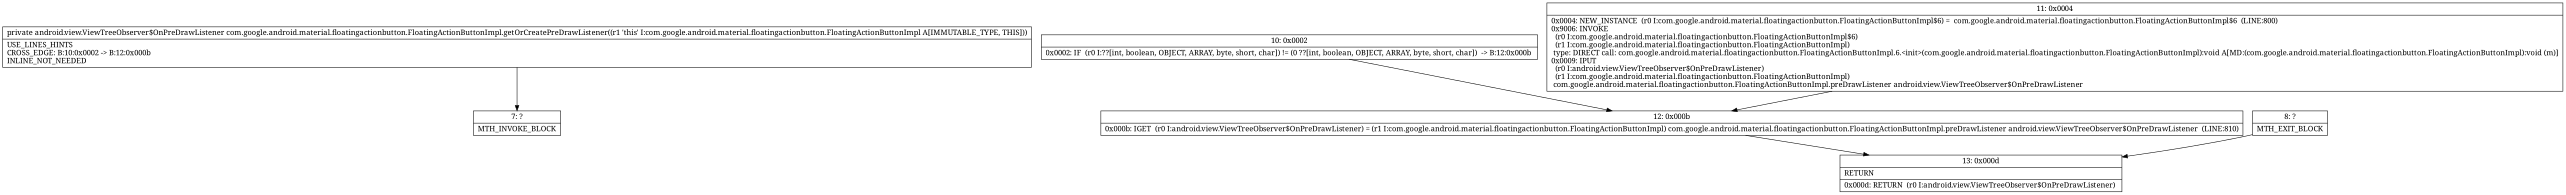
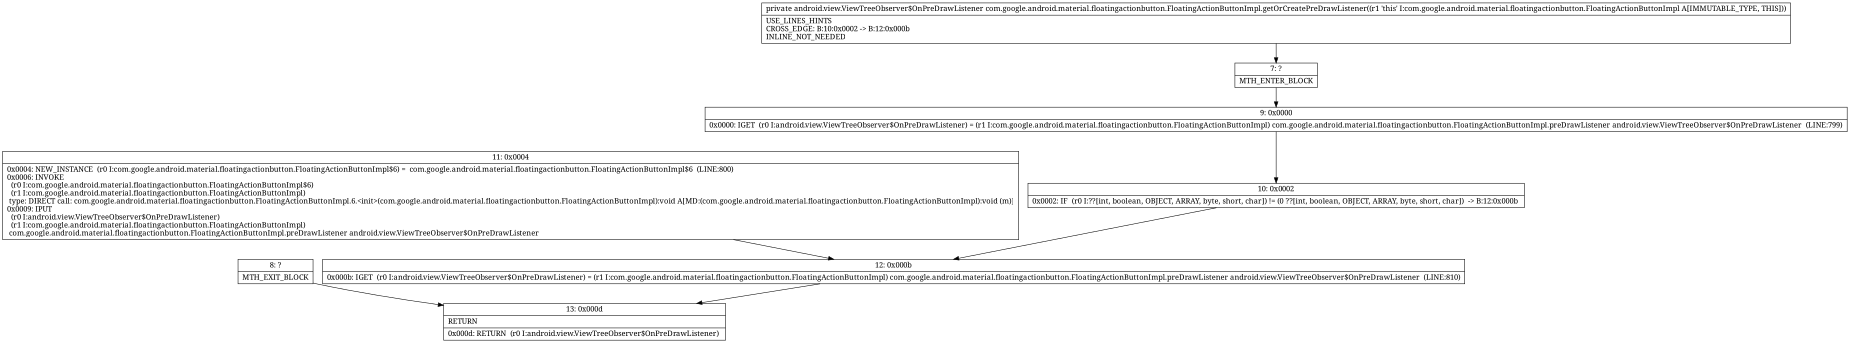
  digraph {
    fontname="Noto Serif"
    node [fontname="Noto Serif" shape=record]
    edge [fontname="Noto Serif"]
-   n1 [label="{7\:\ ?|MTH_INVOKE_BLOCK\l}"]
+   n1 [label="{7\:\ ?|MTH_ENTER_BLOCK\l}"]
+   n2 [label="{9\:\ 0x0000|0x0000: IGET  (r0 I:android.view.ViewTreeObserver$OnPreDrawListener) = (r1 I:com.google.android.material.floatingactionbutton.FloatingActionButtonImpl) com.google.android.material.floatingactionbutton.FloatingActionButtonImpl.preDrawListener android.view.ViewTreeObserver$OnPreDrawListener  (LINE:799)\l}"]
    n3 [label="{10\:\ 0x0002|0x0002: IF  (r0 I:??[int, boolean, OBJECT, ARRAY, byte, short, char]) != (0 ??[int, boolean, OBJECT, ARRAY, byte, short, char])  \-\> B:12:0x000b \l}"]
    n4 [label="{12\:\ 0x000b|0x000b: IGET  (r0 I:android.view.ViewTreeObserver$OnPreDrawListener) = (r1 I:com.google.android.material.floatingactionbutton.FloatingActionButtonImpl) com.google.android.material.floatingactionbutton.FloatingActionButtonImpl.preDrawListener android.view.ViewTreeObserver$OnPreDrawListener  (LINE:810)\l}"]
-   n5 [label="{11\:\ 0x0004|0x0004: NEW_INSTANCE  (r0 I:com.google.android.material.floatingactionbutton.FloatingActionButtonImpl$6) =  com.google.android.material.floatingactionbutton.FloatingActionButtonImpl$6  (LINE:800)\l0x9006: INVOKE  \l  (r0 I:com.google.android.material.floatingactionbutton.FloatingActionButtonImpl$6)\l  (r1 I:com.google.android.material.floatingactionbutton.FloatingActionButtonImpl)\l type: DIRECT call: com.google.android.material.floatingactionbutton.FloatingActionButtonImpl.6.\<init\>(com.google.android.material.floatingactionbutton.FloatingActionButtonImpl):void A[MD:(com.google.android.material.floatingactionbutton.FloatingActionButtonImpl):void (m)]\l0x0009: IPUT  \l  (r0 I:android.view.ViewTreeObserver$OnPreDrawListener)\l  (r1 I:com.google.android.material.floatingactionbutton.FloatingActionButtonImpl)\l com.google.android.material.floatingactionbutton.FloatingActionButtonImpl.preDrawListener android.view.ViewTreeObserver$OnPreDrawListener \l}"]
+   n5 [label="{11\:\ 0x0004|0x0004: NEW_INSTANCE  (r0 I:com.google.android.material.floatingactionbutton.FloatingActionButtonImpl$6) =  com.google.android.material.floatingactionbutton.FloatingActionButtonImpl$6  (LINE:800)\l0x0006: INVOKE  \l  (r0 I:com.google.android.material.floatingactionbutton.FloatingActionButtonImpl$6)\l  (r1 I:com.google.android.material.floatingactionbutton.FloatingActionButtonImpl)\l type: DIRECT call: com.google.android.material.floatingactionbutton.FloatingActionButtonImpl.6.\<init\>(com.google.android.material.floatingactionbutton.FloatingActionButtonImpl):void A[MD:(com.google.android.material.floatingactionbutton.FloatingActionButtonImpl):void (m)]\l0x0009: IPUT  \l  (r0 I:android.view.ViewTreeObserver$OnPreDrawListener)\l  (r1 I:com.google.android.material.floatingactionbutton.FloatingActionButtonImpl)\l com.google.android.material.floatingactionbutton.FloatingActionButtonImpl.preDrawListener android.view.ViewTreeObserver$OnPreDrawListener \l}"]
    n6 [label="{13\:\ 0x000d|RETURN\l|0x000d: RETURN  (r0 I:android.view.ViewTreeObserver$OnPreDrawListener) \l}"]
    n7 [label="{8\:\ ?|MTH_EXIT_BLOCK\l}"]
    n8 [label="{private android.view.ViewTreeObserver$OnPreDrawListener com.google.android.material.floatingactionbutton.FloatingActionButtonImpl.getOrCreatePreDrawListener((r1 'this' I:com.google.android.material.floatingactionbutton.FloatingActionButtonImpl A[IMMUTABLE_TYPE, THIS]))  | USE_LINES_HINTS\lCROSS_EDGE: B:10:0x0002 \-\> B:12:0x000b\lINLINE_NOT_NEEDED\l}"]
+   n1 -> n2
+   n2 -> n3
    n3 -> n4
    n4 -> n6
    n5 -> n4
    n7 -> n6
    n8 -> n1
  }
